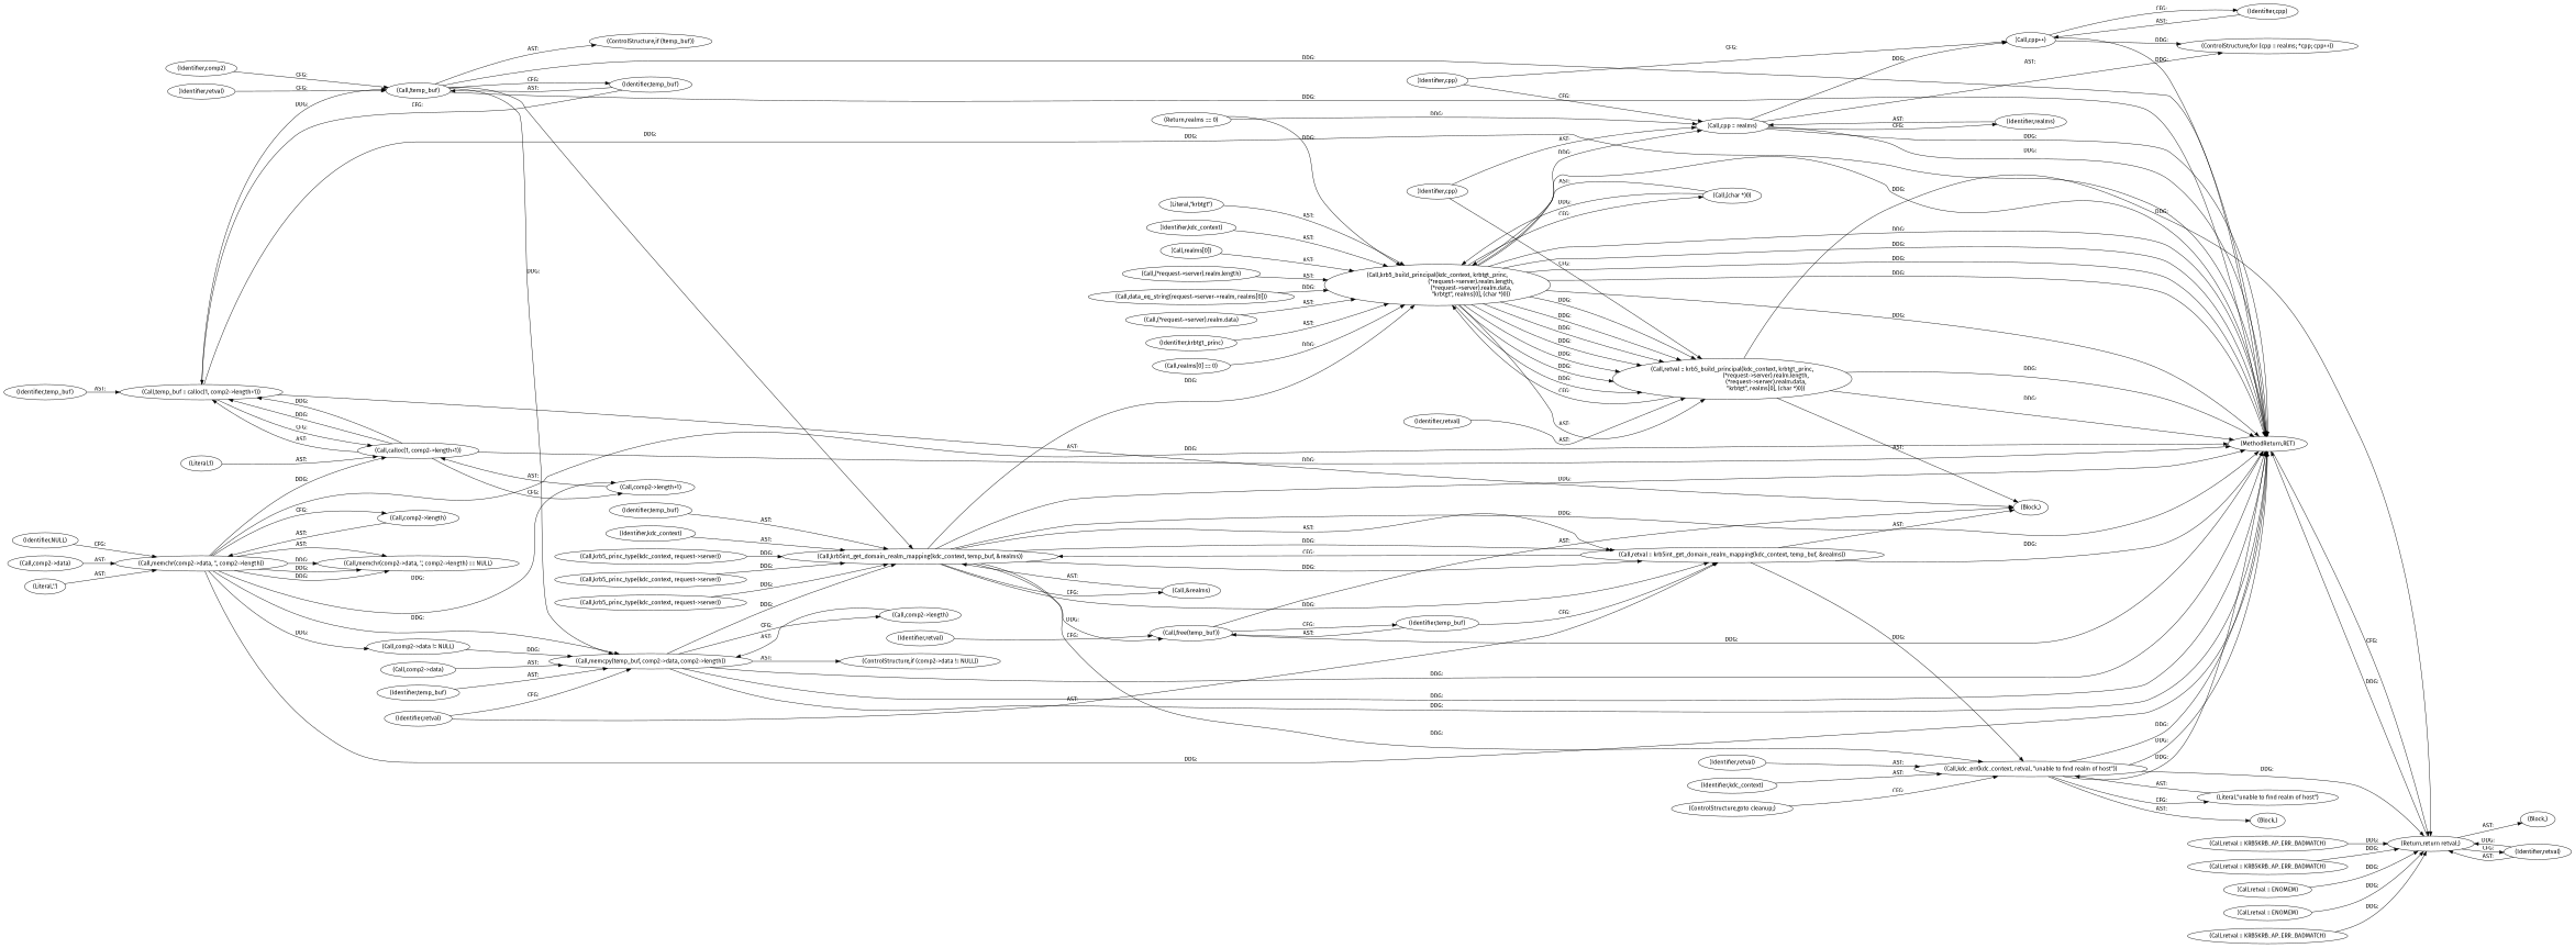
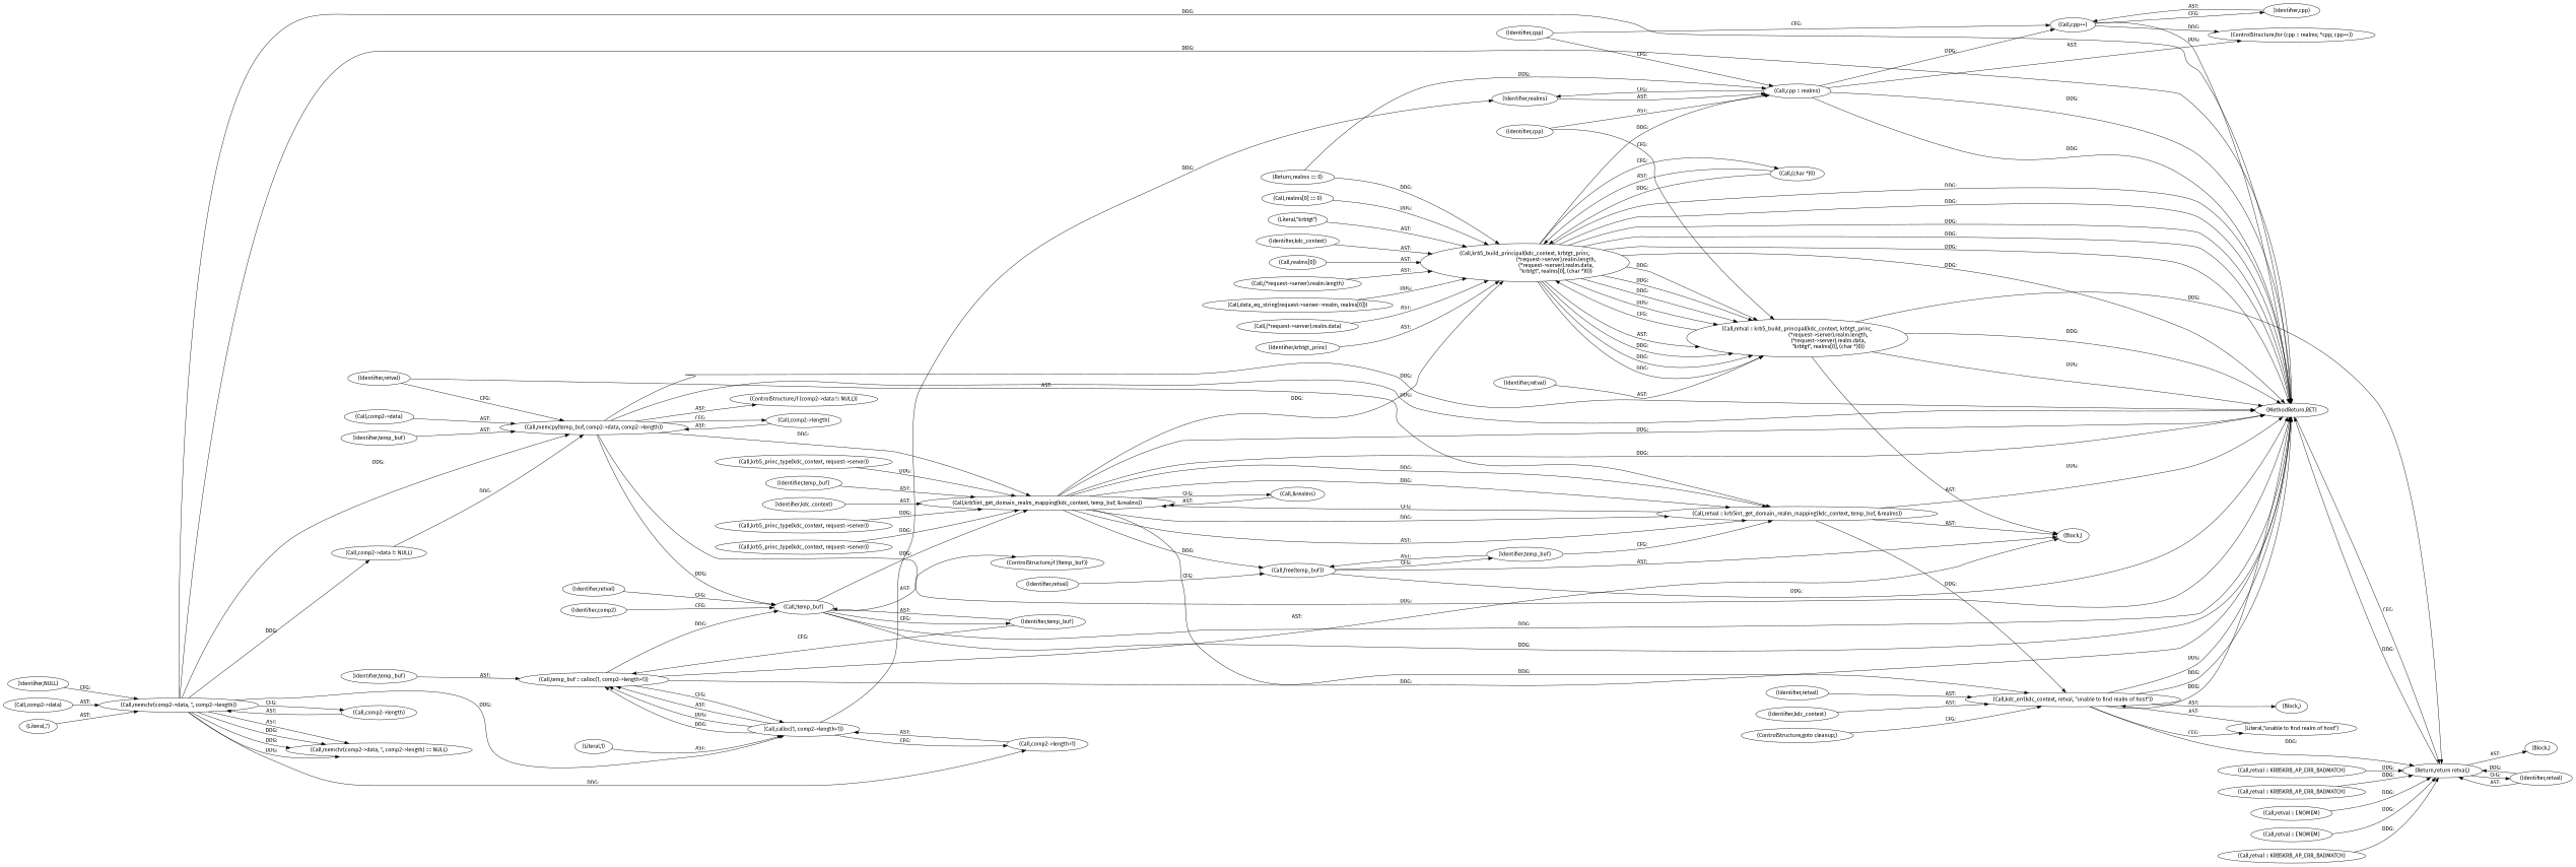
  digraph {
    fontname="Fira Sans"
    rankdir=LR
    node [fontname="Fira Sans"]
    edge [fontname="Fira Sans"]
    n1 [label="(Call,temp_buf = calloc(1, comp2->length+1))"]
    n2 [label="(Call,calloc(1, comp2->length+1))"]
    n3 [label="(Call,!temp_buf)"]
    n4 [label="(Block,)"]
    n5 [label="(MethodReturn,RET)"]
    n6 [label="(Call,comp2->length+1)"]
    n7 [label="(Call,memcpy(temp_buf, comp2->data, comp2->length))"]
    n8 [label="(Call,krb5int_get_domain_realm_mapping(kdc_context, temp_buf, &realms))"]
    n9 [label="(Identifier,temp_buf)"]
    n10 [label="(ControlStructure,if (!temp_buf))"]
    n11 [label="(Return,return retval;)"]
    n12 [label="(Call,memchr(comp2->data, '.', comp2->length))"]
    n13 [label="(Call,comp2->data != NULL)"]
    n14 [label="(Call,comp2->length)"]
    n15 [label="(Call,memchr(comp2->data, '.', comp2->length) == NULL)"]
    n16 [label="(ControlStructure,if (comp2->data != NULL))"]
    n17 [label="(Call,comp2->length)"]
    n18 [label="(Call,retval = krb5int_get_domain_realm_mapping(kdc_context, temp_buf, &realms))"]
    n19 [label="(Call,kdc_err(kdc_context, retval, \"unable to find realm of host\"))"]
    n20 [label="(Call,free(temp_buf))"]
    n21 [label="(Call,krb5_build_principal(kdc_context, krbtgt_princ,\n                                          (*request->server).realm.length,\n                                          (*request->server).realm.data,\n                                          \"krbtgt\", realms[0], (char *)0))"]
    n22 [label="(Call,&realms)"]
    n23 [label="(Literal,\"unable to find realm of host\")"]
    n24 [label="(Block,)"]
    n25 [label="(Identifier,temp_buf)"]
    n26 [label="(Call,retval = krb5_build_principal(kdc_context, krbtgt_princ,\n                                          (*request->server).realm.length,\n                                          (*request->server).realm.data,\n                                          \"krbtgt\", realms[0], (char *)0))"]
    n27 [label="(Call,cpp = realms)"]
    n28 [label="(Call,(char *)0)"]
    n29 [label="(Block,)"]
    n30 [label="(Identifier,retval)"]
    n31 [label="(Call,cpp++)"]
    n32 [label="(ControlStructure,for (cpp = realms; *cpp; cpp++))"]
    n33 [label="(Identifier,realms)"]
    n34 [label="(Identifier,cpp)"]
    n35 [label="(Identifier,NULL)"]
    n36 [label="(ControlStructure,goto cleanup;)"]
    n37 [label="(Identifier,retval)"]
    n38 [label="(Literal,\"krbtgt\")"]
    n39 [label="(Identifier,temp_buf)"]
    n40 [label="(Identifier,retval)"]
    n41 [label="(Identifier,temp_buf)"]
    n42 [label="(Identifier,kdc_context)"]
    n43 [label="(Identifier,retval)"]
    n44 [label="(Identifier,kdc_context)"]
    n45 [label="(Call,retval = KRB5KRB_AP_ERR_BADMATCH)"]
    n46 [label="(Call,realms[0])"]
    n47 [label="(Call,retval = KRB5KRB_AP_ERR_BADMATCH)"]
    n48 [label="(Call,retval = ENOMEM)"]
    n49 [label="(Call,comp2->data)"]
    n50 [label="(Call,(*request->server).realm.length)"]
    n51 [label="(Call,krb5_princ_type(kdc_context, request->server))"]
    n52 [label="(Call,comp2->data)"]
    n53 [label="(Identifier,kdc_context)"]
    n54 [label="(Identifier,retval)"]
    n55 [label="(Call,krb5_princ_type(kdc_context, request->server))"]
    n56 [label="(Call,krb5_princ_type(kdc_context, request->server))"]
    n57 [label="(Identifier,comp2)"]
    n58 [label="(Call,data_eq_string(request->server->realm, realms[0]))"]
    n59 [label="(Call,retval = ENOMEM)"]
    n60 [label="(Call,(*request->server).realm.data)"]
    n61 [label="(Identifier,temp_buf)"]
    n62 [label="(Identifier,cpp)"]
    n63 [label="(Return,realms == 0)"]
    n64 [label="(Identifier,retval)"]
    n65 [label="(Literal,1)"]
    n66 [label="(Identifier,krbtgt_princ)"]
    n67 [label="(Literal,'.')"]
    n68 [label="(Call,retval = KRB5KRB_AP_ERR_BADMATCH)"]
    n69 [label="(Call,realms[0] == 0)"]
    n70 [label="(Identifier,cpp)"]
    n1 -> n2 [label="CFG: "]
    n1 -> n3 [label="DDG: "]
    n1 -> n4 [label="AST: "]
    n1 -> n5 [label="DDG: "]
    n2 -> n1 [label="AST: "]
    n2 -> n1 [label="DDG: "]
    n2 -> n1 [label="DDG: "]
-   n2 -> n5 [label="DDG: "]
+   n2 -> n33 [label="DDG: "]
    n2 -> n6 [label="CFG: "]
    n3 -> n5 [label="DDG: "]
    n3 -> n5 [label="DDG: "]
-   n3 -> n7 [label="DDG: "]
+   n7 -> n3 [label="DDG: "]
    n3 -> n8 [label="DDG: "]
    n3 -> n9 [label="CFG: "]
    n3 -> n10 [label="AST: "]
    n5 -> n11 [label="CFG: "]
    n6 -> n2 [label="AST: "]
    n7 -> n5 [label="DDG: "]
    n7 -> n5 [label="DDG: "]
    n7 -> n5 [label="DDG: "]
    n7 -> n8 [label="DDG: "]
    n7 -> n16 [label="AST: "]
    n7 -> n17 [label="CFG: "]
    n8 -> n5 [label="DDG: "]
    n8 -> n5 [label="DDG: "]
    n8 -> n18 [label="AST: "]
    n8 -> n18 [label="DDG: "]
    n8 -> n18 [label="DDG: "]
    n8 -> n18 [label="DDG: "]
    n8 -> n19 [label="DDG: "]
    n8 -> n20 [label="DDG: "]
    n8 -> n21 [label="DDG: "]
    n8 -> n22 [label="CFG: "]
    n9 -> n1 [label="CFG: "]
    n9 -> n3 [label="AST: "]
    n11 -> n5 [label="DDG: "]
    n11 -> n29 [label="AST: "]
    n11 -> n30 [label="CFG: "]
    n12 -> n2 [label="DDG: "]
    n12 -> n5 [label="DDG: "]
    n12 -> n5 [label="DDG: "]
    n12 -> n6 [label="DDG: "]
    n12 -> n7 [label="DDG: "]
    n12 -> n13 [label="DDG: "]
    n12 -> n14 [label="CFG: "]
    n12 -> n15 [label="AST: "]
    n12 -> n15 [label="DDG: "]
    n12 -> n15 [label="DDG: "]
    n12 -> n15 [label="DDG: "]
    n13 -> n7 [label="DDG: "]
    n14 -> n12 [label="AST: "]
    n17 -> n7 [label="AST: "]
    n18 -> n4 [label="AST: "]
    n18 -> n5 [label="DDG: "]
    n18 -> n8 [label="CFG: "]
    n18 -> n19 [label="DDG: "]
    n19 -> n5 [label="DDG: "]
    n19 -> n5 [label="DDG: "]
    n19 -> n5 [label="DDG: "]
    n19 -> n11 [label="DDG: "]
    n19 -> n23 [label="CFG: "]
    n19 -> n24 [label="AST: "]
    n20 -> n4 [label="AST: "]
    n20 -> n5 [label="DDG: "]
    n20 -> n25 [label="CFG: "]
    n21 -> n5 [label="DDG: "]
    n21 -> n5 [label="DDG: "]
    n21 -> n5 [label="DDG: "]
    n21 -> n5 [label="DDG: "]
    n21 -> n5 [label="DDG: "]
    n21 -> n5 [label="DDG: "]
    n21 -> n26 [label="AST: "]
    n21 -> n26 [label="DDG: "]
    n21 -> n26 [label="DDG: "]
    n21 -> n26 [label="DDG: "]
    n21 -> n26 [label="DDG: "]
    n21 -> n26 [label="DDG: "]
    n21 -> n26 [label="DDG: "]
    n21 -> n26 [label="DDG: "]
    n21 -> n27 [label="DDG: "]
    n21 -> n28 [label="CFG: "]
    n22 -> n8 [label="AST: "]
    n23 -> n19 [label="AST: "]
    n25 -> n18 [label="CFG: "]
    n25 -> n20 [label="AST: "]
    n26 -> n4 [label="AST: "]
    n26 -> n5 [label="DDG: "]
    n26 -> n5 [label="DDG: "]
    n26 -> n11 [label="DDG: "]
    n26 -> n21 [label="CFG: "]
    n27 -> n5 [label="DDG: "]
    n27 -> n5 [label="DDG: "]
    n27 -> n31 [label="DDG: "]
    n27 -> n32 [label="AST: "]
    n27 -> n33 [label="CFG: "]
    n28 -> n21 [label="AST: "]
    n28 -> n21 [label="DDG: "]
    n30 -> n11 [label="AST: "]
    n30 -> n11 [label="DDG: "]
    n31 -> n5 [label="DDG: "]
    n31 -> n32 [label="DDG: "]
    n31 -> n34 [label="CFG: "]
    n33 -> n27 [label="AST: "]
    n34 -> n31 [label="AST: "]
    n35 -> n12 [label="CFG: "]
    n36 -> n19 [label="CFG: "]
    n37 -> n19 [label="AST: "]
    n38 -> n21 [label="AST: "]
    n39 -> n8 [label="AST: "]
    n40 -> n20 [label="CFG: "]
    n41 -> n1 [label="AST: "]
    n42 -> n8 [label="AST: "]
    n43 -> n3 [label="CFG: "]
    n44 -> n21 [label="AST: "]
    n45 -> n11 [label="DDG: "]
    n46 -> n21 [label="AST: "]
    n47 -> n11 [label="DDG: "]
    n48 -> n11 [label="DDG: "]
    n49 -> n7 [label="AST: "]
    n50 -> n21 [label="AST: "]
    n51 -> n8 [label="DDG: "]
    n52 -> n12 [label="AST: "]
    n53 -> n19 [label="AST: "]
    n54 -> n7 [label="CFG: "]
    n54 -> n18 [label="AST: "]
    n55 -> n8 [label="DDG: "]
    n56 -> n8 [label="DDG: "]
    n57 -> n3 [label="CFG: "]
    n58 -> n21 [label="DDG: "]
    n59 -> n11 [label="DDG: "]
    n60 -> n21 [label="AST: "]
    n61 -> n7 [label="AST: "]
    n62 -> n27 [label="CFG: "]
    n62 -> n31 [label="CFG: "]
    n63 -> n21 [label="DDG: "]
    n63 -> n27 [label="DDG: "]
    n64 -> n26 [label="AST: "]
    n65 -> n2 [label="AST: "]
    n66 -> n21 [label="AST: "]
    n67 -> n12 [label="AST: "]
    n68 -> n11 [label="DDG: "]
    n69 -> n21 [label="DDG: "]
    n70 -> n26 [label="CFG: "]
    n70 -> n27 [label="AST: "]
  }
